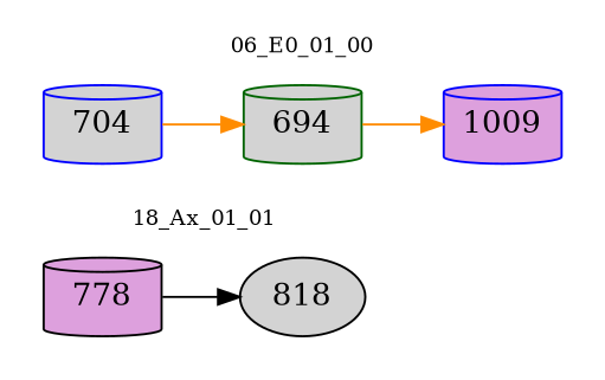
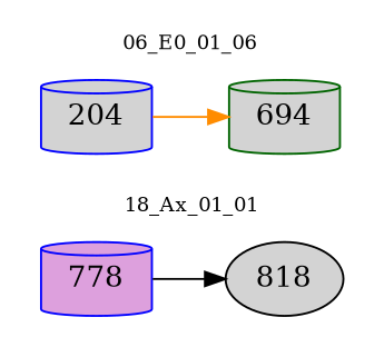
  digraph {
    rankdir=LR
    node [color=black fillcolor=lightgrey shape=cylinder style=filled]
    edge [color=darkorange]
-   n1 [fillcolor=plum label=778]
+   n1 [color=blue fillcolor=plum label=778]
    n2 [label=818 shape=ellipse]
-   n3 [color=blue label=704]
+   n3 [color=blue label=204]
    n4 [color=darkgreen label=694]
-   n5 [color=blue fillcolor=plum label=1009]
    subgraph cluster_1 {
      color=white
      fontsize=10
      label="18_Ax_01_01"
      n1
      n2
    }
    subgraph cluster_2 {
      color=white
      fontsize=10
-     label="06_E0_01_00"
+     label="06_E0_01_06"
      n3
      n4
-     n5
    }
    n1 -> n2 [color=black]
    n3 -> n4
-   n4 -> n5
  }
